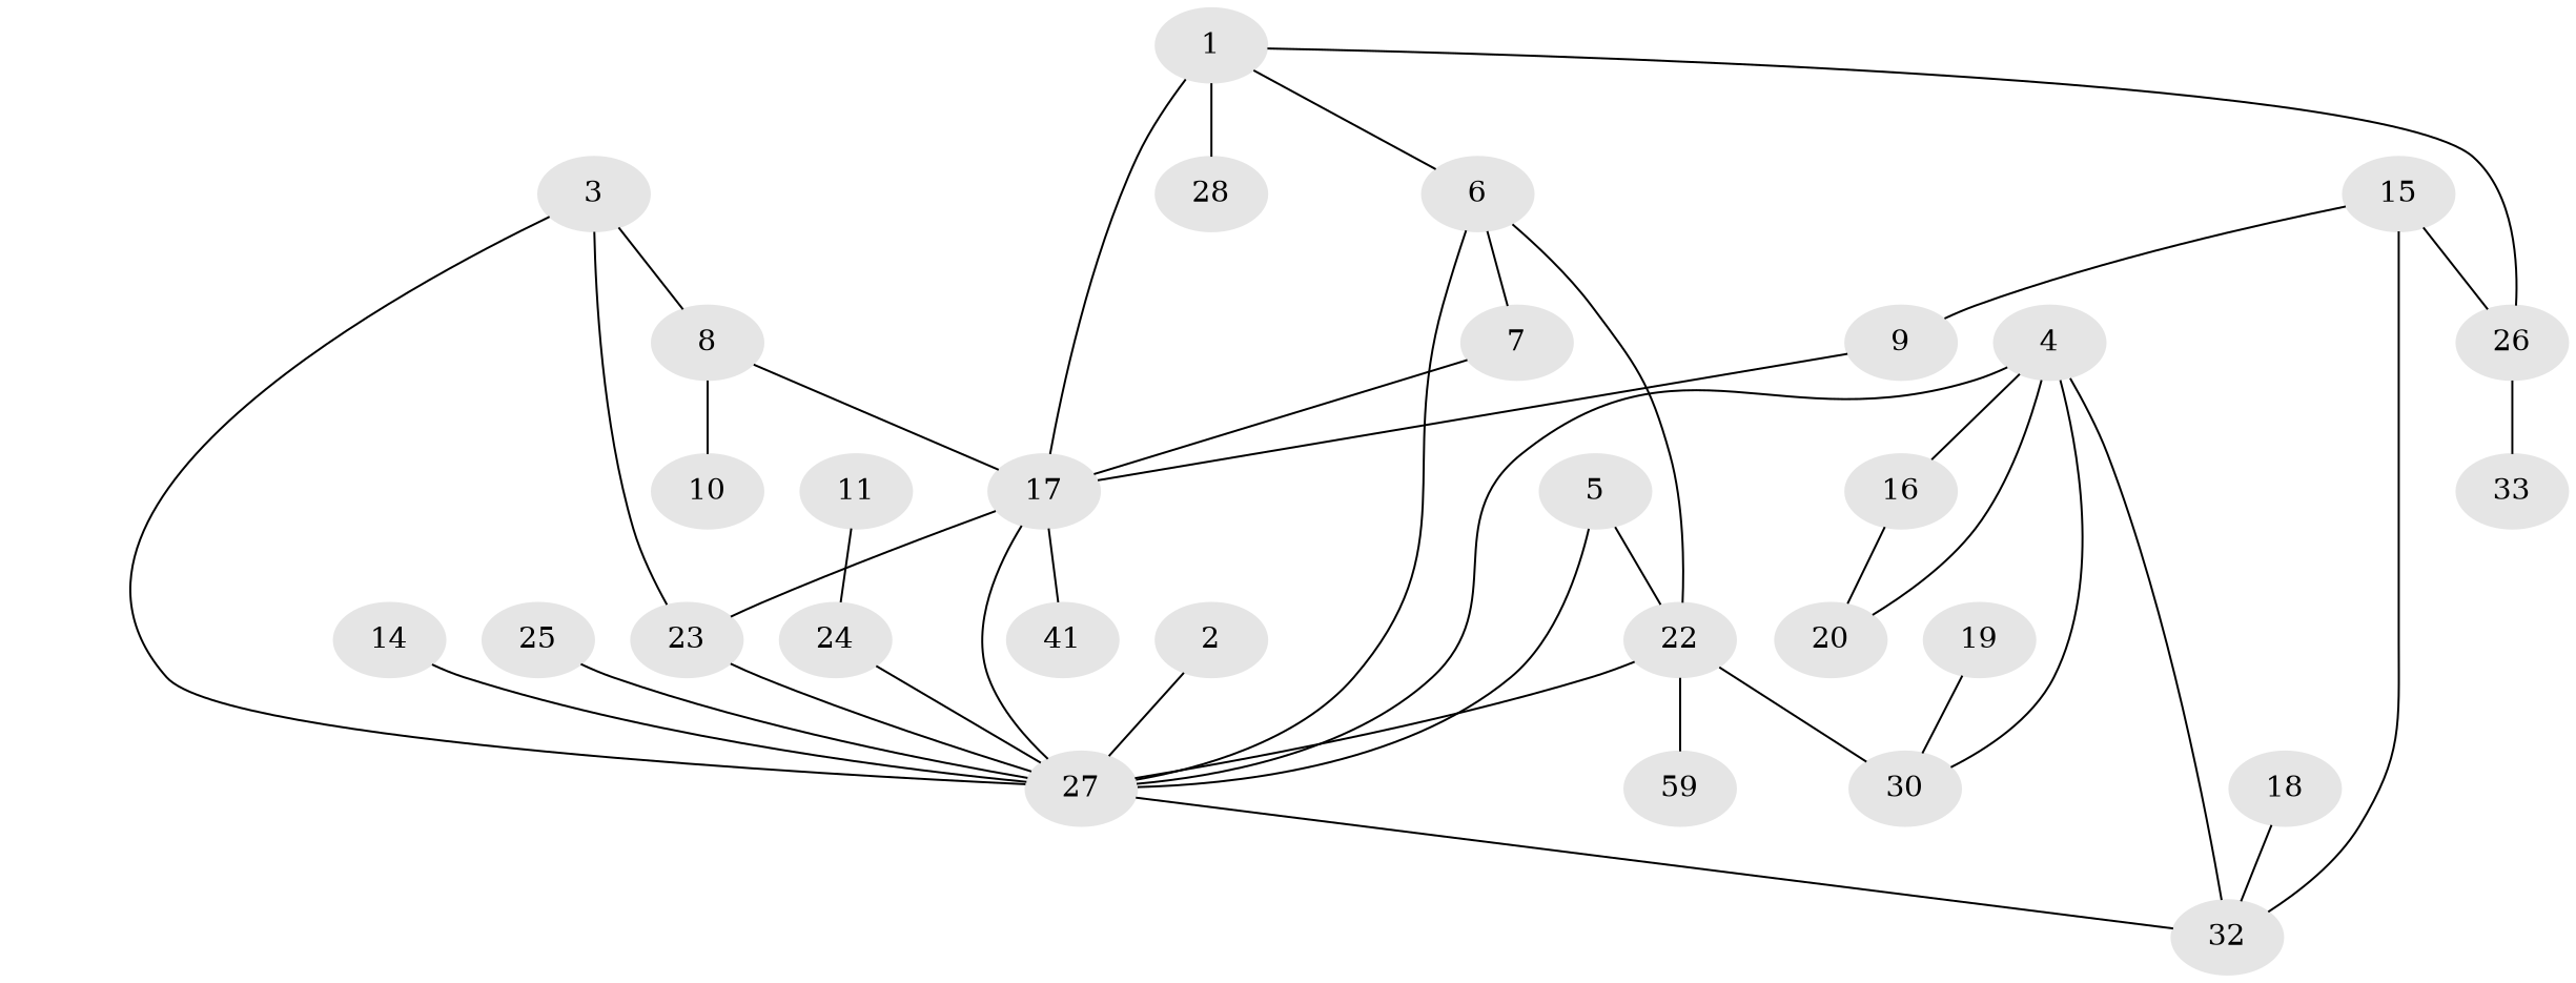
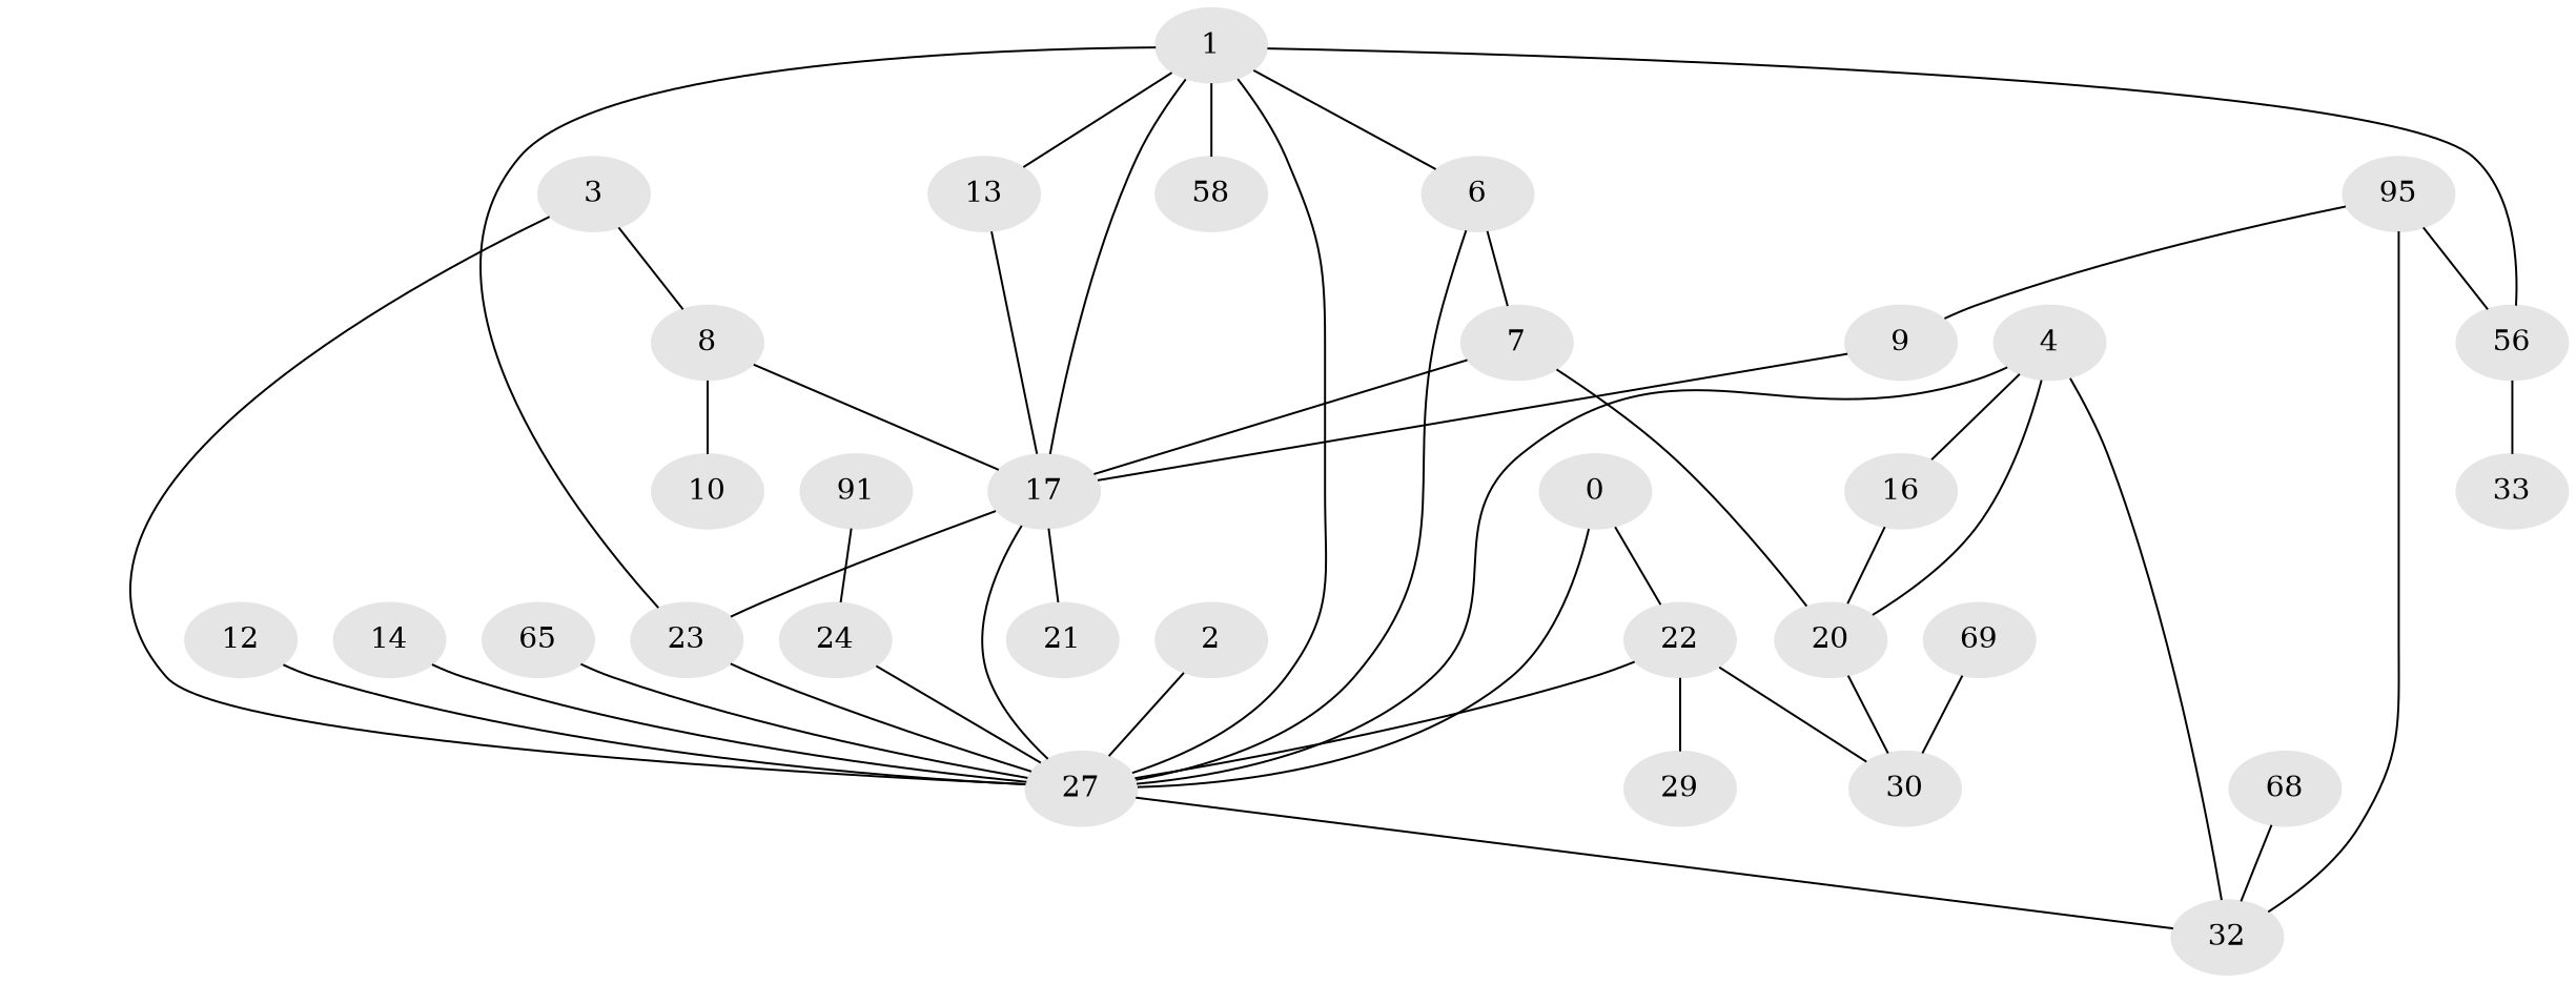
  graph {
    node [color=gray90 style=filled]
    edge [weight=1.0]
    1
    6
+   13
    17
    23
-   26
+   26 [label=56]
    27
-   28
-   5
+   28 [label=58]
+   5 [label=0]
    22
    7
-   21 [label=41]
+   21
    n13 [label=33]
    32
    2
    3
    8
    10
    4
    16
    20
    30
-   29 [label=59]
+   29
    9
-   11
+   11 [label=91]
    24
+   12
    14
-   15
-   18
-   19
-   25
+   15 [label=95]
+   18 [label=68]
+   19 [label=69]
+   25 [label=65]
    1 -- 6
+   1 -- 13
    1 -- 17
-   3 -- 23
+   1 -- 23
    1 -- 26
+   1 -- 27
    1 -- 28
    6 -- 27
-   6 -- 22
    6 -- 7
+   13 -- 17
    17 -- 23
    17 -- 27
    17 -- 21
    23 -- 27
    26 -- n13
    27 -- 32
    5 -- 27
    5 -- 22
    22 -- 27
    22 -- 30
    22 -- 29
    7 -- 17
+   7 -- 20
    2 -- 27
    3 -- 27
    3 -- 8
    8 -- 17
    8 -- 10
    4 -- 27
    4 -- 32
    4 -- 16
    4 -- 20
-   4 -- 30
+   20 -- 30
    16 -- 20
    9 -- 17
    11 -- 24
    24 -- 27
+   12 -- 27
    14 -- 27
    15 -- 26
    15 -- 32
    15 -- 9
    18 -- 32
    19 -- 30
    25 -- 27
  }
